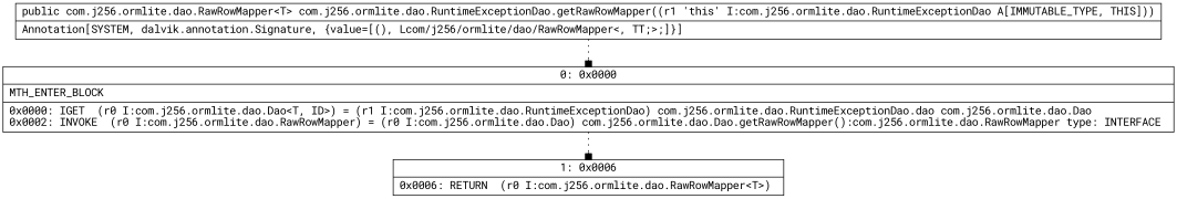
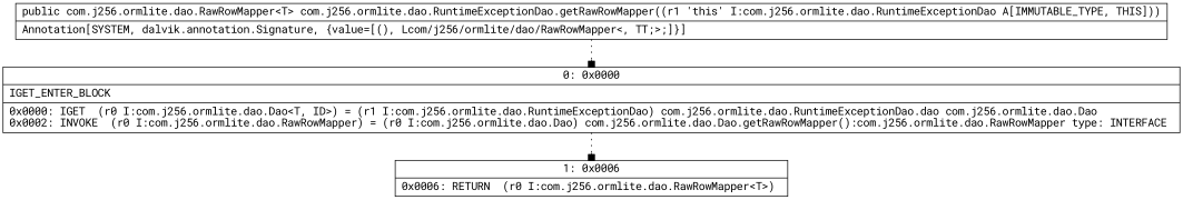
  digraph {
    fontname="Roboto Mono"
    node [shape=record fontname="Roboto Mono"]
    edge [style=dotted arrowhead=box fontname="Roboto Mono"]
-   n1 [label="{0\:\ 0x0000|MTH_ENTER_BLOCK\l|0x0000: IGET  (r0 I:com.j256.ormlite.dao.Dao\<T, ID\>) = (r1 I:com.j256.ormlite.dao.RuntimeExceptionDao) com.j256.ormlite.dao.RuntimeExceptionDao.dao com.j256.ormlite.dao.Dao \l0x0002: INVOKE  (r0 I:com.j256.ormlite.dao.RawRowMapper) = (r0 I:com.j256.ormlite.dao.Dao) com.j256.ormlite.dao.Dao.getRawRowMapper():com.j256.ormlite.dao.RawRowMapper type: INTERFACE \l}"]
+   n1 [label="{0\:\ 0x0000|IGET_ENTER_BLOCK\l|0x0000: IGET  (r0 I:com.j256.ormlite.dao.Dao\<T, ID\>) = (r1 I:com.j256.ormlite.dao.RuntimeExceptionDao) com.j256.ormlite.dao.RuntimeExceptionDao.dao com.j256.ormlite.dao.Dao \l0x0002: INVOKE  (r0 I:com.j256.ormlite.dao.RawRowMapper) = (r0 I:com.j256.ormlite.dao.Dao) com.j256.ormlite.dao.Dao.getRawRowMapper():com.j256.ormlite.dao.RawRowMapper type: INTERFACE \l}"]
    n2 [label="{1\:\ 0x0006|0x0006: RETURN  (r0 I:com.j256.ormlite.dao.RawRowMapper\<T\>) \l}"]
    n3 [label="{public com.j256.ormlite.dao.RawRowMapper\<T\> com.j256.ormlite.dao.RuntimeExceptionDao.getRawRowMapper((r1 'this' I:com.j256.ormlite.dao.RuntimeExceptionDao A[IMMUTABLE_TYPE, THIS]))  | Annotation[SYSTEM, dalvik.annotation.Signature, \{value=[(), Lcom\/j256\/ormlite\/dao\/RawRowMapper\<, TT;\>;]\}]\l}"]
    n1 -> n2
    n3 -> n1
  }
